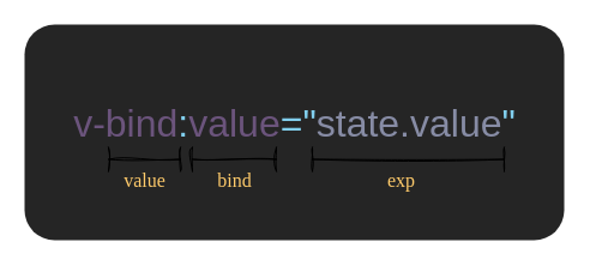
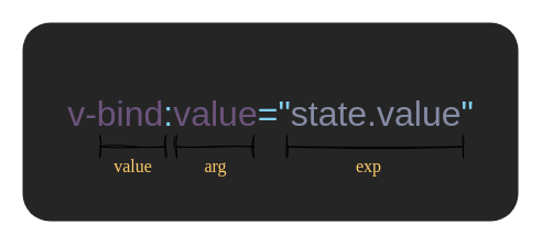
  <mxCell id="0" />
  <mxCell id="1" parent="0" />
  <mxCell id="2" value="" style="html=1;align=right;verticalAlign=top;rounded=1;absoluteArcSize=1;arcSize=50;dashed=0;spacingTop=10;spacingRight=30;hachureGap=4;fontFamily=Architects Daughter;fontSource=https%3A%2F%2Ffonts.googleapis.com%2Fcss%3Ffamily%3DArchitects%2BDaughter;fontSize=16;fontColor=#FFCB6B;fillColor=#252525;strokeColor=none;" vertex="1" parent="1"><mxGeometry x="20" y="20" width="450" height="180" as="geometry" /></mxCell>
  <mxCell id="3" value="&lt;font face=&quot;Helvetica&quot; style=&quot;font-size: 32px;&quot;&gt;&lt;font color=&quot;#6b547c&quot; style=&quot;font-size: 32px;&quot;&gt;v-bind&lt;/font&gt;&lt;font color=&quot;#81ceed&quot; style=&quot;font-size: 32px;&quot;&gt;:&lt;/font&gt;&lt;font color=&quot;#6b547c&quot; style=&quot;font-size: 32px;&quot;&gt;value&lt;/font&gt;&lt;font color=&quot;#81ceed&quot; style=&quot;font-size: 32px;&quot;&gt;=&quot;&lt;/font&gt;&lt;font color=&quot;#878ca5&quot; style=&quot;font-size: 32px;&quot;&gt;state.value&lt;/font&gt;&lt;font color=&quot;#81ceed&quot; style=&quot;font-size: 32px;&quot;&gt;&quot;&lt;/font&gt;&lt;/font&gt;" style="text;html=1;align=center;verticalAlign=middle;resizable=0;points=[];autosize=1;strokeColor=none;fillColor=none;fontSize=32;fontFamily=Architects Daughter;sketch=1;hachureGap=4;jiggle=2;curveFitting=1;fontSource=https%3A%2F%2Ffonts.googleapis.com%2Fcss%3Ffamily%3DArchitects%2BDaughter;" vertex="1" parent="1"><mxGeometry x="50" y="77.5" width="390" height="50" as="geometry" /></mxCell>
  <mxCell id="4" value="" style="shape=crossbar;whiteSpace=wrap;html=1;rounded=1;sketch=1;hachureGap=4;jiggle=2;curveFitting=1;fontFamily=Helvetica;fontSize=20;fontColor=#878CA5;" vertex="1" parent="1"><mxGeometry x="260" y="122.5" width="160" height="20" as="geometry" /></mxCell>
  <mxCell id="5" value="" style="shape=crossbar;whiteSpace=wrap;html=1;rounded=1;sketch=1;hachureGap=4;jiggle=2;curveFitting=1;fontFamily=Helvetica;fontSize=20;fontColor=#878CA5;" vertex="1" parent="1"><mxGeometry x="160" y="122.5" width="70" height="20" as="geometry" /></mxCell>
  <mxCell id="6" value="" style="shape=crossbar;whiteSpace=wrap;html=1;rounded=1;sketch=1;hachureGap=4;jiggle=2;curveFitting=1;fontFamily=Helvetica;fontSize=20;fontColor=#878CA5;" vertex="1" parent="1"><mxGeometry x="90" y="122.5" width="60" height="20" as="geometry" /></mxCell>
  <mxCell id="7" value="&lt;font color=&quot;#ffcb6b&quot; data-font-src=&quot;https://fonts.googleapis.com/css?family=Architects+Daughter&quot; face=&quot;Architects Daughter&quot; style=&quot;font-size: 16px;&quot;&gt;value&lt;/font&gt;" style="text;html=1;align=center;verticalAlign=middle;resizable=0;points=[];autosize=1;strokeColor=none;fillColor=none;fontSize=32;fontFamily=Helvetica;fontColor=#878CA5;sketch=1;hachureGap=4;jiggle=2;curveFitting=1;fontSource=https%3A%2F%2Ffonts.googleapis.com%2Fcss%3Ffamily%3DArchitects%2BDaughter;" vertex="1" parent="1"><mxGeometry x="90" y="120" width="60" height="50" as="geometry" /></mxCell>
- <mxCell id="8" value="&lt;font color=&quot;#ffcb6b&quot; data-font-src=&quot;https://fonts.googleapis.com/css?family=Architects+Daughter&quot; face=&quot;Architects Daughter&quot; style=&quot;font-size: 16px;&quot;&gt;bind&lt;/font&gt;" style="text;html=1;align=center;verticalAlign=middle;resizable=0;points=[];autosize=1;strokeColor=none;fillColor=none;fontSize=32;fontFamily=Helvetica;fontColor=#878CA5;sketch=1;hachureGap=4;jiggle=2;curveFitting=1;fontSource=https%3A%2F%2Ffonts.googleapis.com%2Fcss%3Ffamily%3DArchitects%2BDaughter;" vertex="1" parent="1"><mxGeometry x="170" y="120" width="50" height="50" as="geometry" /></mxCell>
+ <mxCell id="8" value="&lt;font color=&quot;#ffcb6b&quot; data-font-src=&quot;https://fonts.googleapis.com/css?family=Architects+Daughter&quot; face=&quot;Architects Daughter&quot; style=&quot;font-size: 16px;&quot;&gt;arg&lt;/font&gt;" style="text;html=1;align=center;verticalAlign=middle;resizable=0;points=[];autosize=1;strokeColor=none;fillColor=none;fontSize=32;fontFamily=Helvetica;fontColor=#878CA5;sketch=1;hachureGap=4;jiggle=2;curveFitting=1;fontSource=https%3A%2F%2Ffonts.googleapis.com%2Fcss%3Ffamily%3DArchitects%2BDaughter;" vertex="1" parent="1"><mxGeometry x="170" y="120" width="50" height="50" as="geometry" /></mxCell>
  <mxCell id="9" value="&lt;font color=&quot;#ffcb6b&quot; data-font-src=&quot;https://fonts.googleapis.com/css?family=Architects+Daughter&quot; face=&quot;Architects Daughter&quot; style=&quot;font-size: 16px;&quot;&gt;exp&lt;/font&gt;" style="text;html=1;align=center;verticalAlign=middle;resizable=0;points=[];autosize=1;strokeColor=none;fillColor=none;fontSize=32;fontFamily=Helvetica;fontColor=#878CA5;sketch=1;hachureGap=4;jiggle=2;curveFitting=1;fontSource=https%3A%2F%2Ffonts.googleapis.com%2Fcss%3Ffamily%3DArchitects%2BDaughter;" vertex="1" parent="1"><mxGeometry x="309" y="120" width="50" height="50" as="geometry" /></mxCell>
